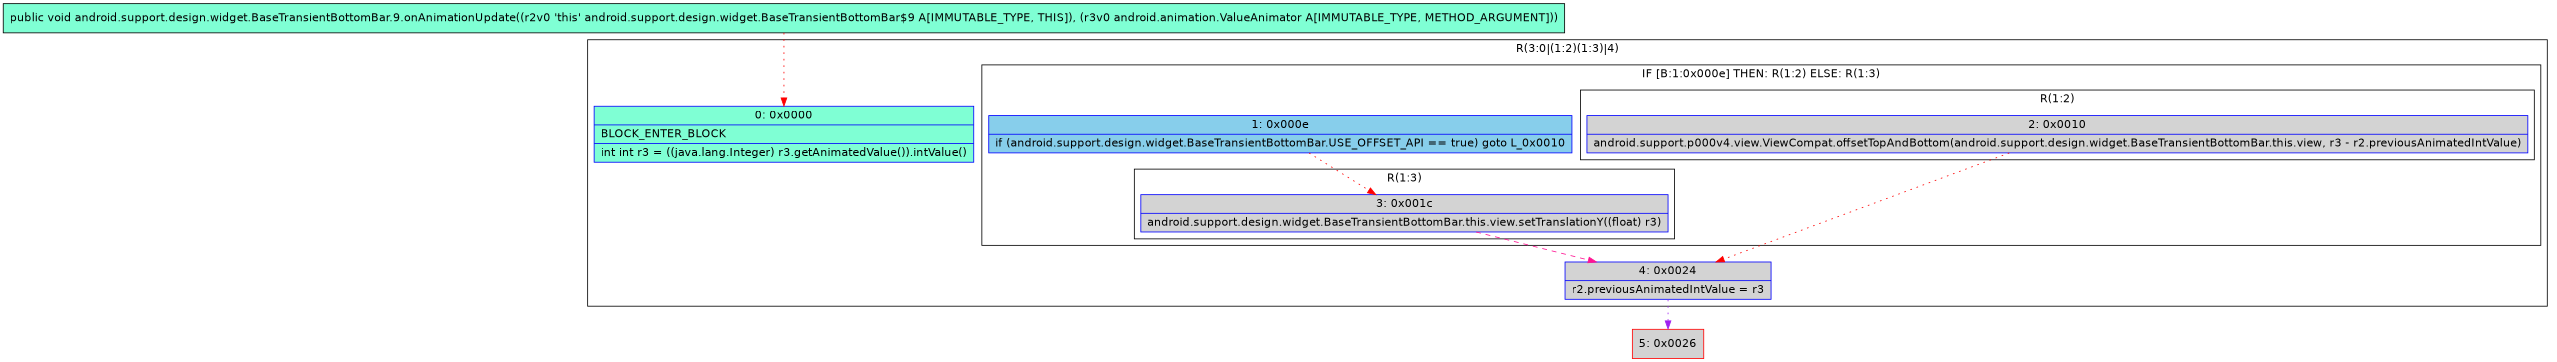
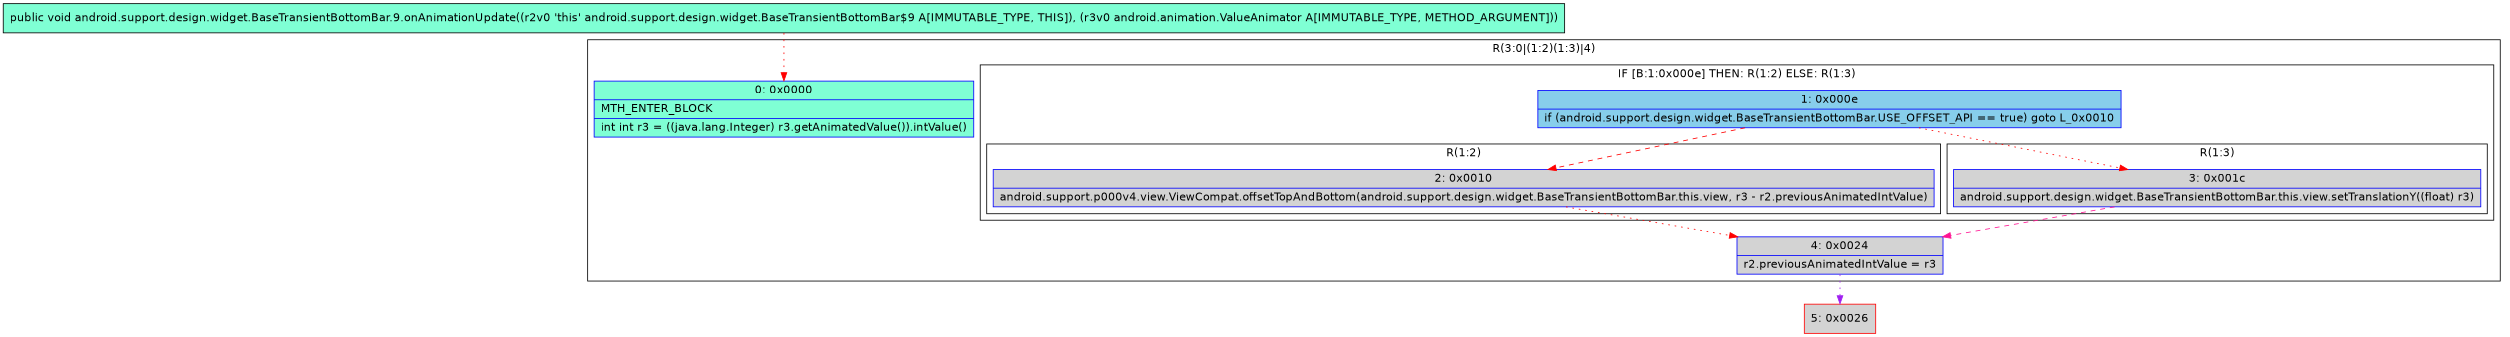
  digraph {
    fontname="DejaVu Sans"
    node [color=blue fillcolor=lightgrey fontname="DejaVu Sans" shape=record style=filled]
    edge [color=red fontname="DejaVu Sans" style=dotted]
    n1 [label="{2\:\ 0x0010|android.support.p000v4.view.ViewCompat.offsetTopAndBottom(android.support.design.widget.BaseTransientBottomBar.this.view, r3 \- r2.previousAnimatedIntValue)\l}"]
    n2 [label="{3\:\ 0x001c|android.support.design.widget.BaseTransientBottomBar.this.view.setTranslationY((float) r3)\l}"]
    n3 [fillcolor=skyblue label="{1\:\ 0x000e|if (android.support.design.widget.BaseTransientBottomBar.USE_OFFSET_API == true) goto L_0x0010\l}"]
-   n4 [fillcolor=aquamarine label="{0\:\ 0x0000|BLOCK_ENTER_BLOCK\l|int int r3 = ((java.lang.Integer) r3.getAnimatedValue()).intValue()\l}"]
+   n4 [fillcolor=aquamarine label="{0\:\ 0x0000|MTH_ENTER_BLOCK\l|int int r3 = ((java.lang.Integer) r3.getAnimatedValue()).intValue()\l}"]
    n5 [label="{4\:\ 0x0024|r2.previousAnimatedIntValue = r3\l}"]
    n6 [color=red label="{5\:\ 0x0026}"]
    n7 [fillcolor=aquamarine label="{public void android.support.design.widget.BaseTransientBottomBar.9.onAnimationUpdate((r2v0 'this' android.support.design.widget.BaseTransientBottomBar$9 A[IMMUTABLE_TYPE, THIS]), (r3v0 android.animation.ValueAnimator A[IMMUTABLE_TYPE, METHOD_ARGUMENT])) }" color=""]
    subgraph cluster_1 {
      label="R(3:0|(1:2)(1:3)|4)"
      n4
      n5
      subgraph cluster_2 {
        label="IF [B:1:0x000e] THEN: R(1:2) ELSE: R(1:3)"
        n3
        subgraph cluster_3 {
          label="R(1:2)"
          n1
        }
        subgraph cluster_4 {
          label="R(1:3)"
          n2
        }
      }
    }
    n1 -> n5
    n2 -> n5 [color=deeppink style=dashed]
+   n3 -> n1 [style=dashed]
    n3 -> n2
    n5 -> n6 [color=purple]
    n7 -> n4
  }
